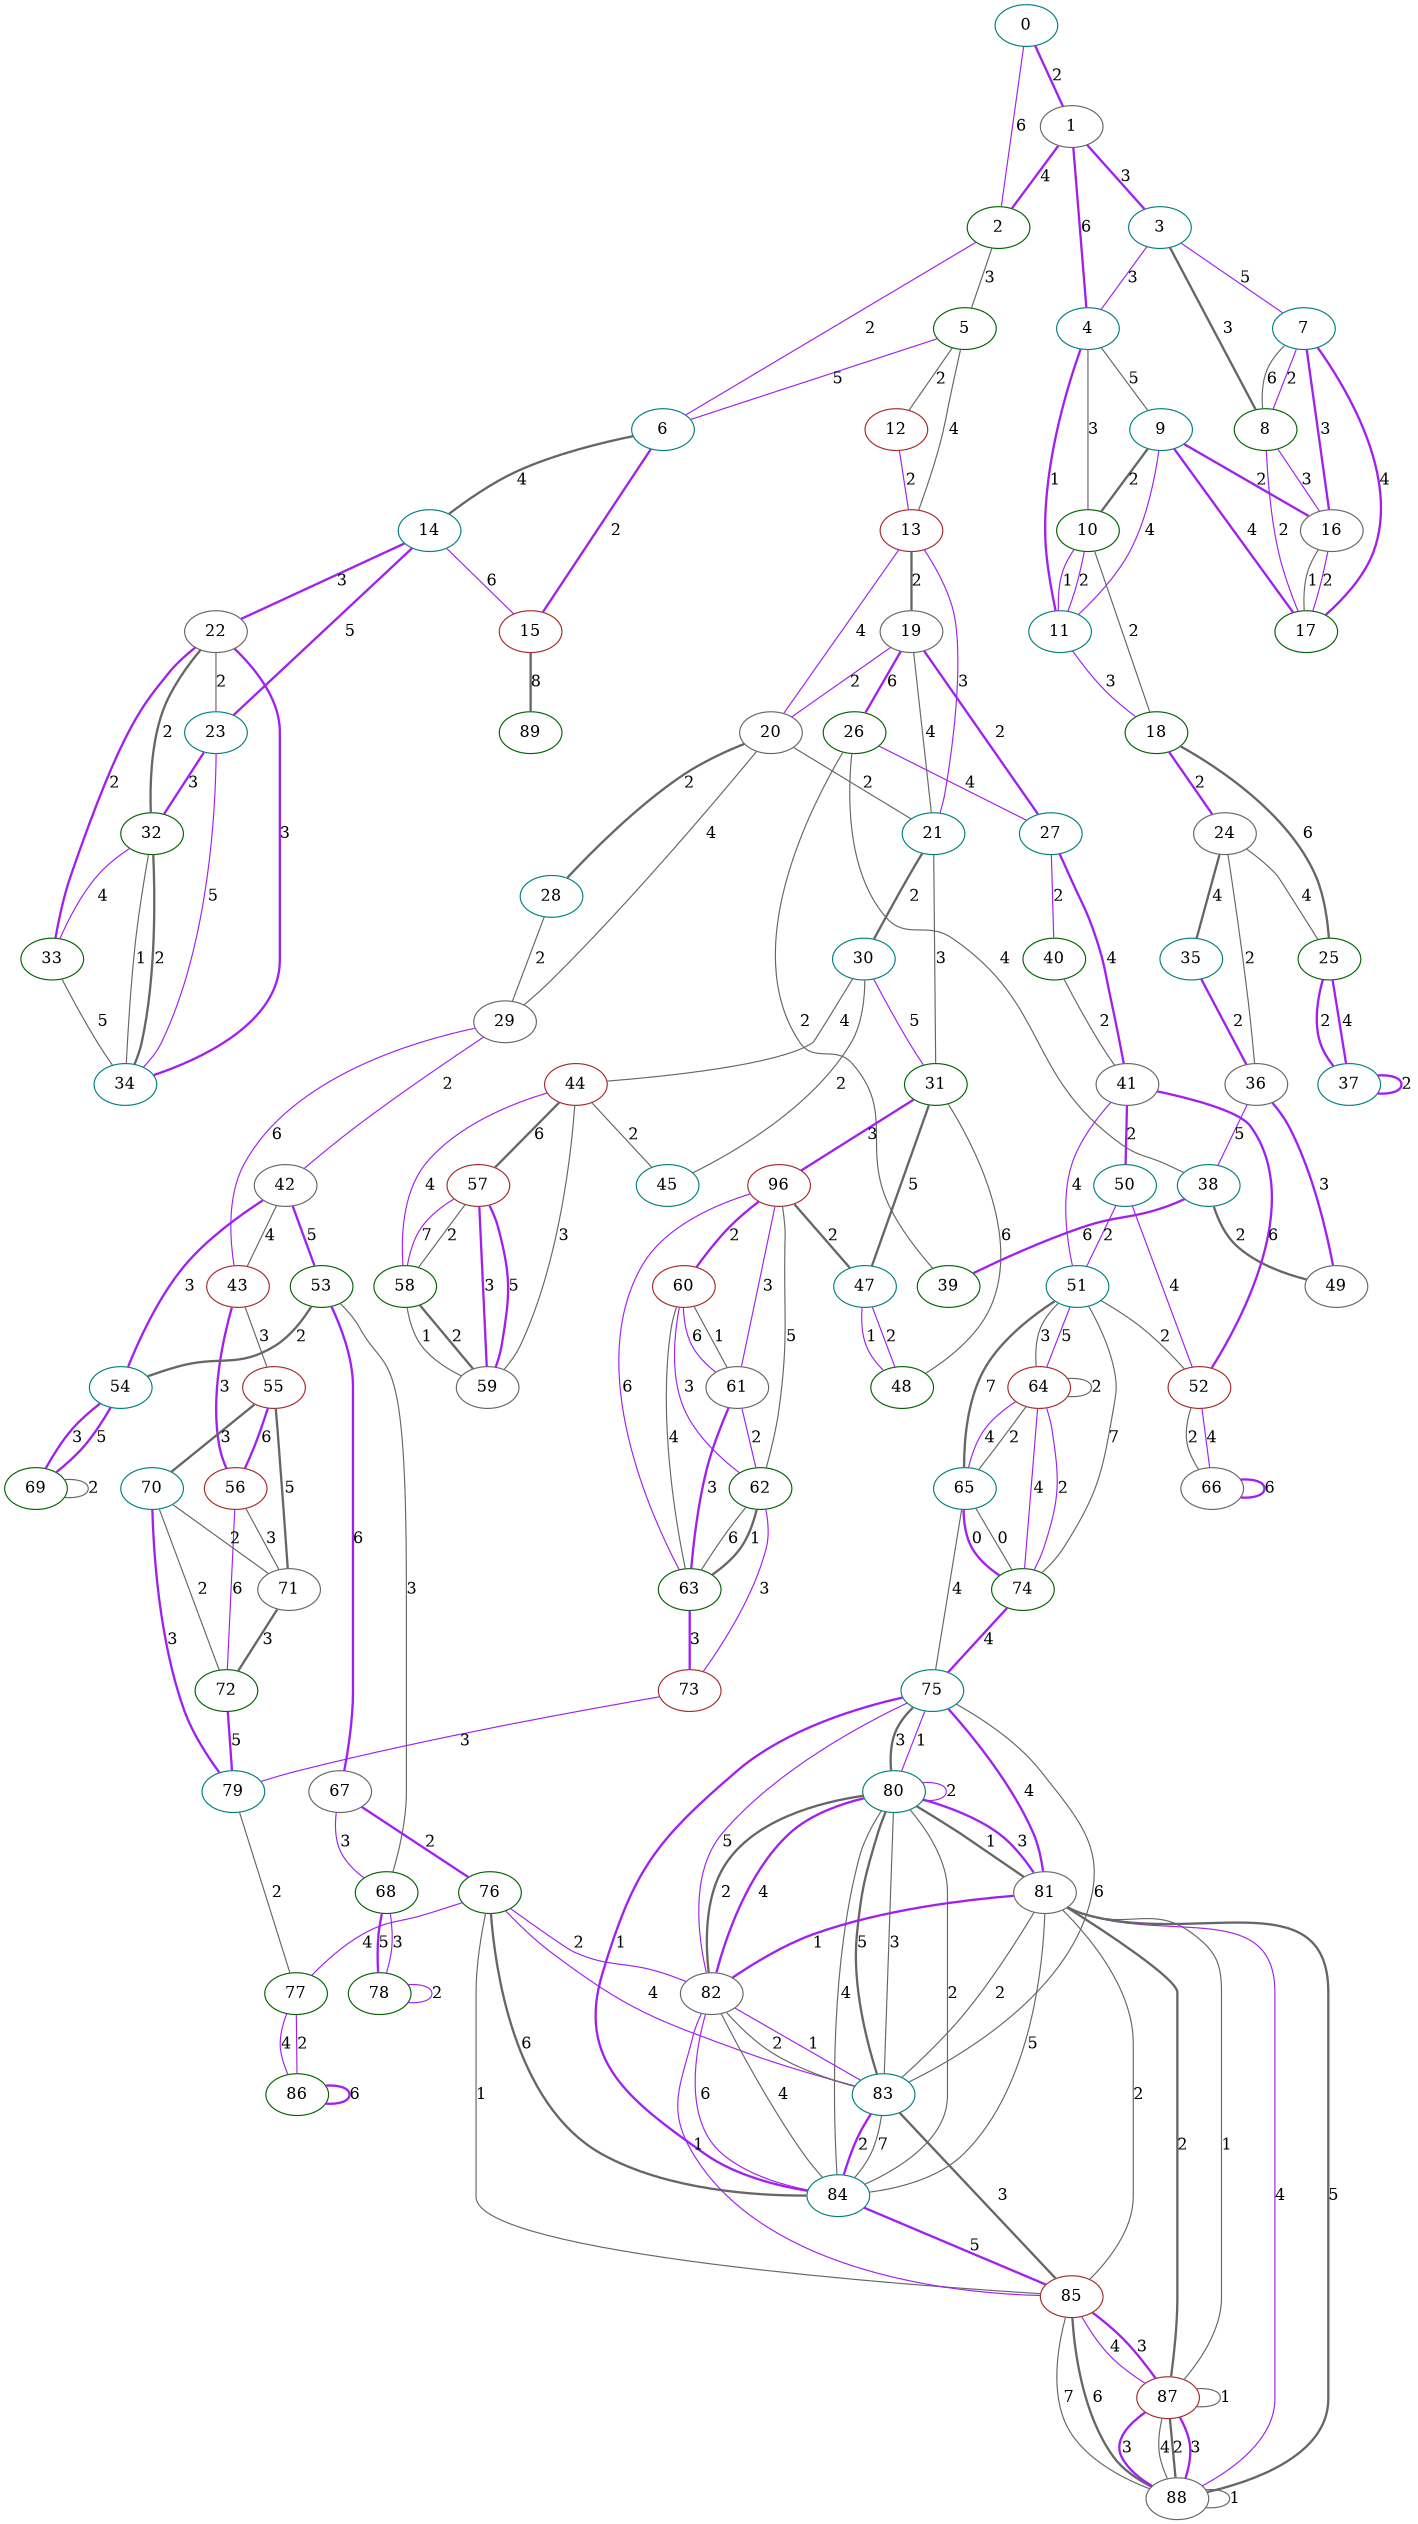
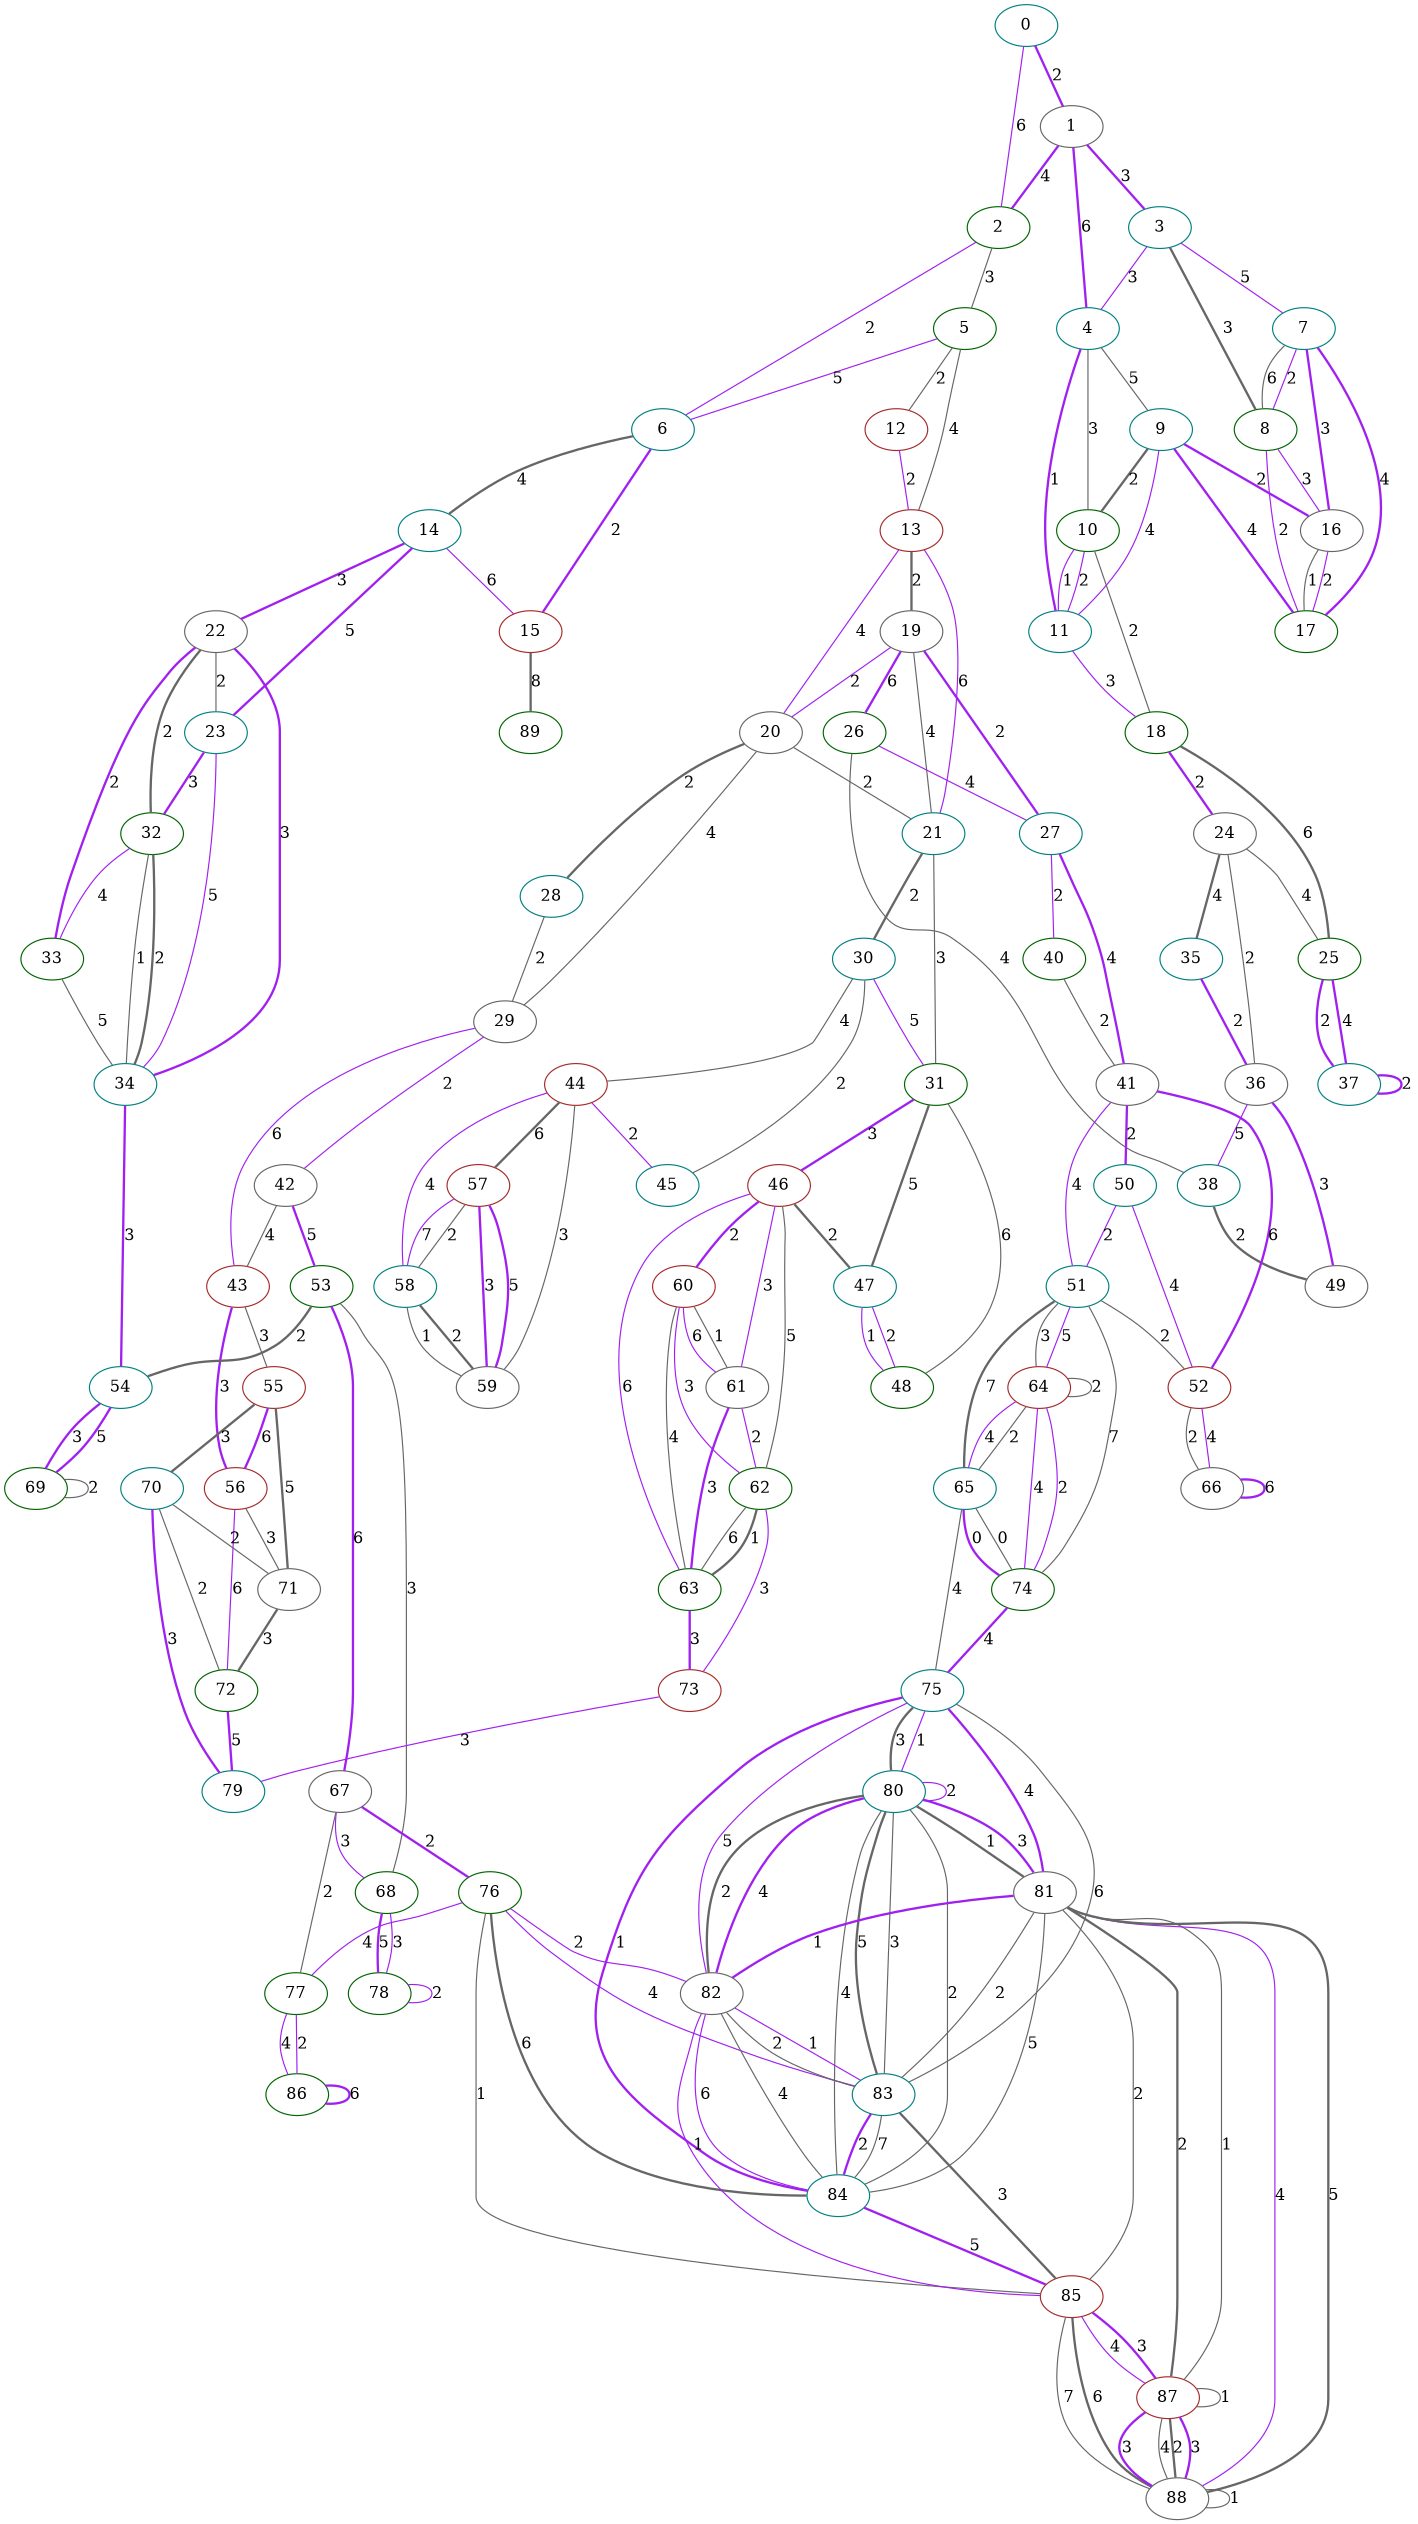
  graph {
    node [color=teal weight=1]
    edge [color=purple style=solid]
    1 [color=gray40]
    0
    2 [color=darkgreen]
    3
    4 [weight=2]
    5 [color=darkgreen]
    6
    7
    8 [color=darkgreen]
    9
    10 [color=darkgreen]
    11
    12 [color=brown]
    13 [color=brown]
    14
    15 [color=brown]
    16 [color=gray40]
    17 [color=darkgreen]
    18 [color=darkgreen]
    19 [color=gray40]
    20 [color=gray40]
    21
    22 [color=gray40]
    23
    89 [color=darkgreen weight=4]
    24 [color=gray40]
    25 [color=darkgreen]
    26 [color=darkgreen]
    27
    28
    29 [color=gray40]
    30
    31 [color=darkgreen]
    32 [color=darkgreen]
    33 [color=darkgreen]
    34
    35
    36 [color=gray40]
    37 [weight=2]
    38
-   39 [color=darkgreen]
    40 [color=darkgreen]
    41 [color=gray40]
    42 [color=gray40]
    43 [color=brown]
    44 [color=brown]
    45
-   46 [color=brown label=96]
+   46 [color=brown]
    47
    48 [color=darkgreen]
    49 [color=gray40]
    50
    51
    52 [color=brown]
    53 [color=darkgreen]
    54
    55 [color=brown]
    56 [color=brown weight=2]
    57 [color=brown]
-   58 [color=darkgreen]
+   58
    59 [color=gray40]
    60 [color=brown]
    61 [color=gray40]
    62 [color=darkgreen]
    63 [color=darkgreen]
    64 [color=brown weight=2]
    65
    74 [color=darkgreen]
    66 [color=gray40 weight=2]
    67 [color=gray40]
    68 [color=darkgreen]
    69 [color=darkgreen weight=2]
    70 [weight=2]
    71 [color=gray40]
    72 [color=darkgreen]
    73 [color=brown]
    75
    76 [color=darkgreen]
    77 [color=darkgreen]
    78 [color=darkgreen weight=2]
    79
    80 [weight=2]
    81 [color=gray40]
    82 [color=gray40]
    83
    84
    85 [color=brown]
    86 [color=darkgreen weight=2]
    87 [color=brown weight=2]
    88 [color=gray40 weight=2]
    1 -- 2 [label=4 style=bold]
    1 -- 3 [label=3 style=bold]
    1 -- 4 [label=6 style=bold]
    0 -- 1 [label=2 style=bold]
    0 -- 2 [label=6]
    2 -- 5 [color=gray40 label=3]
    2 -- 6 [label=2]
    3 -- 4 [label=3]
    3 -- 7 [label=5]
    3 -- 8 [color=gray40 label=3 style=bold]
    4 -- 9 [color=gray40 label=5]
    4 -- 10 [color=gray40 label=3]
    4 -- 11 [label=1 style=bold]
    5 -- 6 [label=5]
    5 -- 12 [color=gray40 label=2]
    5 -- 13 [color=gray40 label=4]
    6 -- 14 [color=gray40 label=4 style=bold]
    6 -- 15 [label=2 style=bold]
    7 -- 8 [color=gray40 label=6]
    7 -- 8 [label=2]
    7 -- 16 [label=3 style=bold]
    7 -- 17 [label=4 style=bold]
    8 -- 16 [label=3]
    8 -- 17 [label=2]
    9 -- 10 [color=gray40 label=2 style=bold]
    9 -- 11 [label=4]
    9 -- 16 [label=2 style=bold]
    9 -- 17 [label=4 style=bold]
    10 -- 11 [label=2]
    10 -- 11 [label=1]
    10 -- 18 [color=gray40 label=2]
    11 -- 18 [label=3]
    12 -- 13 [label=2]
    13 -- 19 [color=gray40 label=2 style=bold]
    13 -- 20 [label=4]
-   13 -- 21 [label=3]
+   13 -- 21 [label=6]
    14 -- 15 [label=6]
    14 -- 22 [label=3 style=bold]
    14 -- 23 [label=5 style=bold]
    15 -- 89 [color=gray40 label=8 style=bold]
    16 -- 17 [color=gray40 label=1]
    16 -- 17 [label=2]
    18 -- 24 [label=2 style=bold]
    18 -- 25 [color=gray40 label=6 style=bold]
    19 -- 20 [label=2]
    19 -- 21 [color=gray40 label=4]
    19 -- 26 [label=6 style=bold]
    19 -- 27 [label=2 style=bold]
    20 -- 21 [color=gray40 label=2]
    20 -- 28 [color=gray40 label=2 style=bold]
    20 -- 29 [color=gray40 label=4]
    21 -- 30 [color=gray40 label=2 style=bold]
    21 -- 31 [color=gray40 label=3]
    22 -- 23 [color=gray40 label=2]
    22 -- 32 [color=gray40 label=2 style=bold]
    22 -- 33 [label=2 style=bold]
    22 -- 34 [label=3 style=bold]
    23 -- 32 [label=3 style=bold]
    23 -- 34 [label=5]
    24 -- 25 [color=gray40 label=4]
    24 -- 35 [color=gray40 label=4 style=bold]
    24 -- 36 [color=gray40 label=2]
    25 -- 37 [label=2 style=bold]
    25 -- 37 [label=4 style=bold]
    26 -- 27 [label=4]
    26 -- 38 [color=gray40 label=4]
-   26 -- 39 [color=gray40 label=2]
    27 -- 40 [label=2]
    27 -- 41 [label=4 style=bold]
    28 -- 29 [color=gray40 label=2]
    29 -- 42 [label=2]
    29 -- 43 [label=6]
    30 -- 31 [label=5]
    30 -- 44 [color=gray40 label=4]
    30 -- 45 [color=gray40 label=2]
    31 -- 46 [label=3 style=bold]
    31 -- 47 [color=gray40 label=5 style=bold]
    31 -- 48 [color=gray40 label=6]
    32 -- 33 [label=4]
    32 -- 34 [color=gray40 label=2 style=bold]
    32 -- 34 [color=gray40 label=1]
    33 -- 34 [color=gray40 label=5]
    35 -- 36 [label=2 style=bold]
    36 -- 38 [label=5]
    36 -- 49 [label=3 style=bold]
    37 -- 37 [label=2 style=bold]
-   38 -- 39 [label=6 style=bold]
    38 -- 49 [color=gray40 label=2 style=bold]
    40 -- 41 [color=gray40 label=2]
    41 -- 50 [label=2 style=bold]
    41 -- 51 [label=4]
    41 -- 52 [label=6 style=bold]
    42 -- 43 [color=gray40 label=4]
    42 -- 53 [label=5 style=bold]
-   42 -- 54 [label=3 style=bold]
+   34 -- 54 [label=3 style=bold]
    43 -- 55 [color=gray40 label=3]
    43 -- 56 [label=3 style=bold]
-   44 -- 45 [color=gray40 label=2]
+   44 -- 45 [label=2]
    44 -- 57 [color=gray40 label=6 style=bold]
    44 -- 58 [label=4]
    44 -- 59 [color=gray40 label=3]
    46 -- 47 [color=gray40 label=2 style=bold]
    46 -- 60 [label=2 style=bold]
    46 -- 61 [label=3]
    46 -- 62 [color=gray40 label=5]
    46 -- 63 [label=6]
    47 -- 48 [label=2]
    47 -- 48 [label=1]
    50 -- 51 [label=2]
    50 -- 52 [label=4]
    51 -- 52 [color=gray40 label=2]
    51 -- 64 [color=gray40 label=3]
    51 -- 64 [label=5]
    51 -- 65 [color=gray40 label=7 style=bold]
    51 -- 74 [color=gray40 label=7]
    52 -- 66 [color=gray40 label=2]
    52 -- 66 [label=4]
    53 -- 54 [color=gray40 label=2 style=bold]
    53 -- 67 [label=6 style=bold]
    53 -- 68 [color=gray40 label=3]
    54 -- 69 [label=3 style=bold]
    54 -- 69 [label=5 style=bold]
    55 -- 56 [label=6 style=bold]
    55 -- 70 [color=gray40 label=3 style=bold]
    55 -- 71 [color=gray40 label=5 style=bold]
    56 -- 71 [color=gray40 label=3]
    56 -- 72 [label=6]
    57 -- 58 [color=gray40 label=2]
    57 -- 58 [label=7]
    57 -- 59 [label=3 style=bold]
    57 -- 59 [label=5 style=bold]
    58 -- 59 [color=gray40 label=1]
    58 -- 59 [color=gray40 label=2 style=bold]
    60 -- 61 [color=gray40 label=1]
    60 -- 61 [label=6]
    60 -- 62 [label=3]
    60 -- 63 [color=gray40 label=4]
    61 -- 62 [label=2]
    61 -- 63 [label=3 style=bold]
    62 -- 63 [color=gray40 label=1 style=bold]
    62 -- 63 [color=gray40 label=6]
    62 -- 73 [label=3]
    63 -- 73 [label=3 style=bold]
    64 -- 64 [color=gray40 label=2]
    64 -- 65 [label=4]
    64 -- 65 [color=gray40 label=2]
    64 -- 74 [label=4]
    64 -- 74 [label=2]
    65 -- 74 [label=0 style=bold]
    65 -- 74 [color=gray40 label=0]
    65 -- 75 [color=gray40 label=4]
    74 -- 75 [label=4 style=bold]
    66 -- 66 [label=6 style=bold]
    67 -- 68 [label=3]
    67 -- 76 [label=2 style=bold]
-   79 -- 77 [color=gray40 label=2]
+   67 -- 77 [color=gray40 label=2]
    68 -- 78 [label=3]
    68 -- 78 [label=5 style=bold]
    69 -- 69 [color=gray40 label=2]
    70 -- 71 [color=gray40 label=2]
    70 -- 72 [color=gray40 label=2]
    70 -- 79 [label=3 style=bold]
    71 -- 72 [color=gray40 label=3 style=bold]
    72 -- 79 [label=5 style=bold]
    73 -- 79 [label=3]
    75 -- 80 [label=1]
    75 -- 80 [color=gray40 label=3 style=bold]
    75 -- 81 [label=4 style=bold]
    75 -- 82 [label=5]
    75 -- 83 [color=gray40 label=6]
    75 -- 84 [label=1 style=bold]
    76 -- 77 [label=4]
    76 -- 82 [label=2]
    76 -- 83 [label=4]
    76 -- 84 [color=gray40 label=6 style=bold]
    76 -- 85 [color=gray40 label=1]
    77 -- 86 [label=2]
    77 -- 86 [label=4]
    78 -- 78 [label=2]
    80 -- 80 [label=2]
    80 -- 81 [label=3 style=bold]
    80 -- 81 [color=gray40 label=1 style=bold]
    80 -- 82 [label=4 style=bold]
    80 -- 82 [color=gray40 label=2 style=bold]
    80 -- 83 [color=gray40 label=5 style=bold]
    80 -- 83 [color=gray40 label=3]
    80 -- 84 [color=gray40 label=2]
    80 -- 84 [color=gray40 label=4]
    81 -- 82 [label=1 style=bold]
    81 -- 83 [color=gray40 label=2]
    81 -- 84 [color=gray40 label=5]
    81 -- 85 [color=gray40 label=2]
    81 -- 87 [color=gray40 label=1]
    81 -- 87 [color=gray40 label=2 style=bold]
    81 -- 88 [label=4]
    81 -- 88 [color=gray40 label=5 style=bold]
    82 -- 83 [label=1]
    82 -- 83 [color=gray40 label=2]
    82 -- 84 [label=6]
    82 -- 84 [color=gray40 label=4]
    82 -- 85 [label=1]
    83 -- 84 [color=gray40 label=7]
    83 -- 84 [label=2 style=bold]
    83 -- 85 [color=gray40 label=3 style=bold]
    84 -- 85 [label=5 style=bold]
    85 -- 87 [label=3 style=bold]
    85 -- 87 [label=4]
    85 -- 88 [color=gray40 label=6 style=bold]
    85 -- 88 [color=gray40 label=7]
    86 -- 86 [label=6 style=bold]
    87 -- 87 [color=gray40 label=1]
    87 -- 88 [label=3 style=bold]
    87 -- 88 [color=gray40 label=4]
    87 -- 88 [color=gray40 label=2 style=bold]
    87 -- 88 [label=3 style=bold]
    88 -- 88 [color=gray40 label=1]
  }
